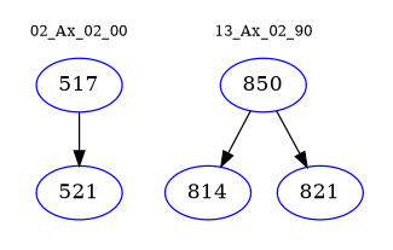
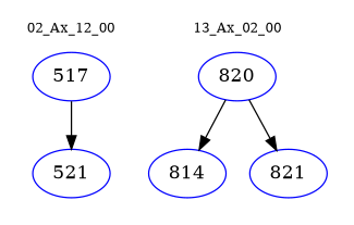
  digraph {
    node [color=blue]
    edge [color=black]
    n1 [label=517]
    n2 [label=521]
-   n3 [label=850]
+   n3 [label=820]
    n4 [label=814]
    n5 [label=821]
    subgraph cluster_1 {
      color=white
      fontsize=10
-     label="02_Ax_02_00"
+     label="02_Ax_12_00"
      n1
      n2
    }
    subgraph cluster_2 {
      color=white
      fontsize=10
-     label="13_Ax_02_90"
+     label="13_Ax_02_00"
      n3
      n4
      n5
    }
    n1 -> n2
    n3 -> n4
    n3 -> n5
  }
